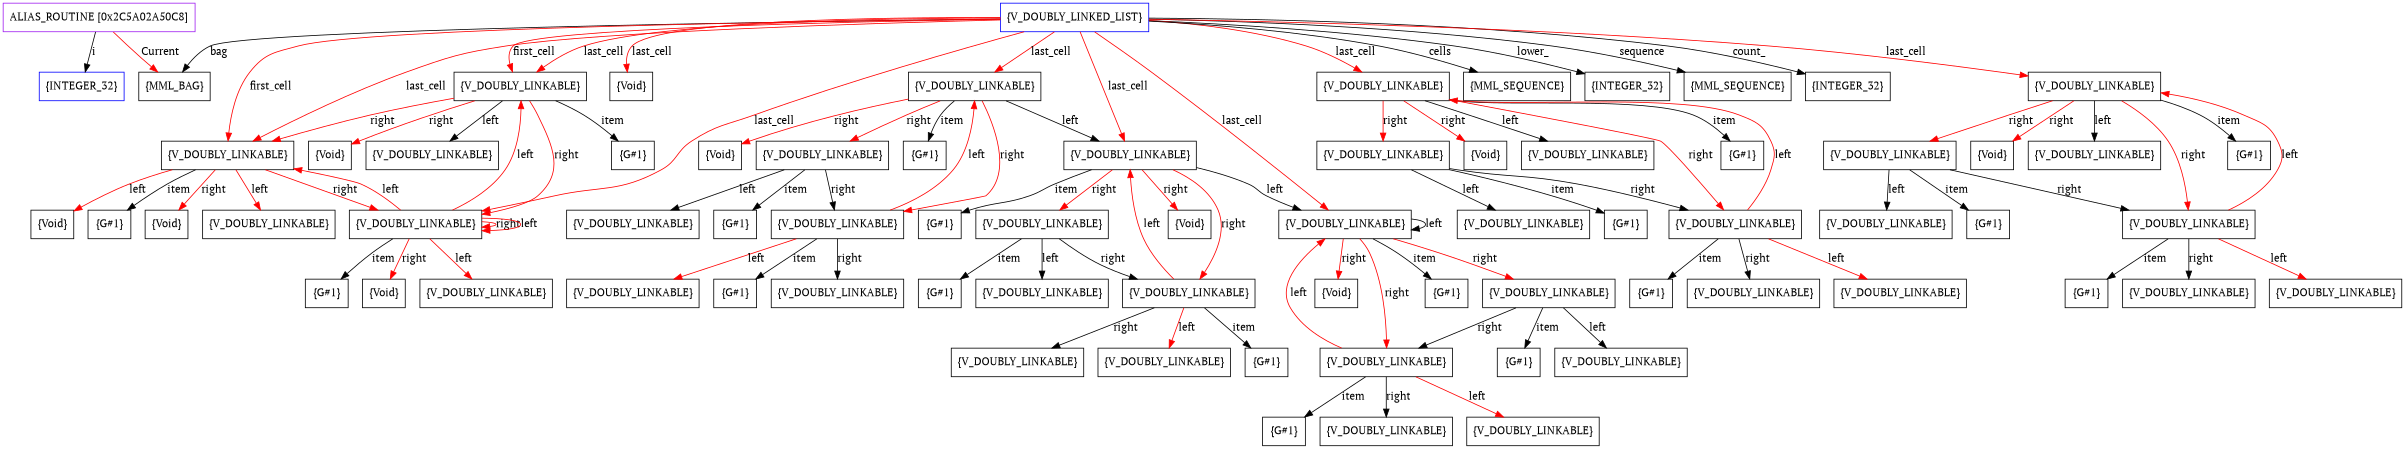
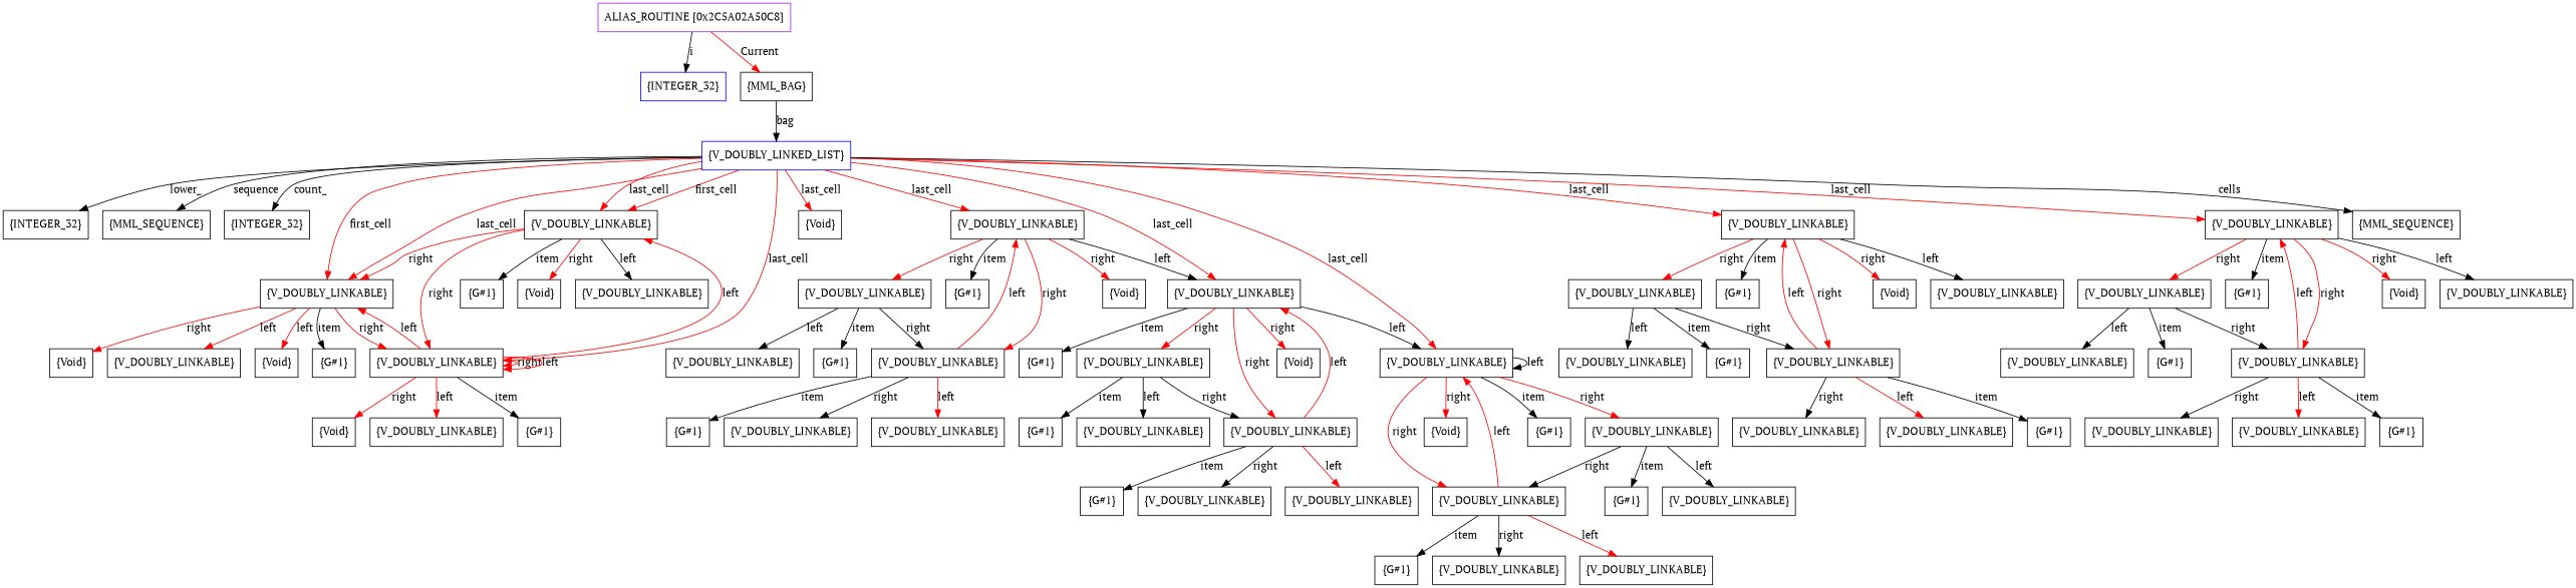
  digraph {
    fontname="PT Serif"
    node [fontname="PT Serif" shape=box]
    edge [fontname="PT Serif" color=red]
    n1 [color=purple label=<ALIAS_ROUTINE [0x2C5A02A50C8]>]
    n2 [color=blue label=<{INTEGER_32}>]
    n3 [label=<{MML_BAG}>]
    n4 [color=blue label=<{V_DOUBLY_LINKED_LIST}>]
    n5 [label=<{INTEGER_32}>]
    n6 [label=<{MML_SEQUENCE}>]
    n7 [label=<{INTEGER_32}>]
    n8 [label=<{V_DOUBLY_LINKABLE}>]
    n9 [label=<{V_DOUBLY_LINKABLE}>]
    n10 [label=<{V_DOUBLY_LINKABLE}>]
    n11 [label=<{Void}>]
    n12 [label=<{V_DOUBLY_LINKABLE}>]
    n13 [label=<{V_DOUBLY_LINKABLE}>]
    n14 [label=<{V_DOUBLY_LINKABLE}>]
    n15 [label=<{V_DOUBLY_LINKABLE}>]
    n16 [label=<{V_DOUBLY_LINKABLE}>]
    n17 [label=<{MML_SEQUENCE}>]
    n18 [label=<{G#1}>]
    n19 [label=<{Void}>]
    n20 [label=<{V_DOUBLY_LINKABLE}>]
    n21 [label=<{G#1}>]
    n22 [label=<{Void}>]
    n23 [label=<{V_DOUBLY_LINKABLE}>]
    n24 [label=<{Void}>]
    n25 [label=<{G#1}>]
    n26 [label=<{Void}>]
    n27 [label=<{V_DOUBLY_LINKABLE}>]
    n28 [label=<{G#1}>]
    n29 [label=<{V_DOUBLY_LINKABLE}>]
    n30 [label=<{V_DOUBLY_LINKABLE}>]
    n31 [label=<{Void}>]
    n32 [label=<{G#1}>]
    n33 [label=<{V_DOUBLY_LINKABLE}>]
    n34 [label=<{V_DOUBLY_LINKABLE}>]
    n35 [label=<{Void}>]
    n36 [label=<{G#1}>]
    n37 [label=<{V_DOUBLY_LINKABLE}>]
    n38 [label=<{V_DOUBLY_LINKABLE}>]
    n39 [label=<{Void}>]
    n40 [label=<{G#1}>]
    n41 [label=<{V_DOUBLY_LINKABLE}>]
    n42 [label=<{V_DOUBLY_LINKABLE}>]
    n43 [label=<{Void}>]
    n44 [label=<{V_DOUBLY_LINKABLE}>]
    n45 [label=<{G#1}>]
    n46 [label=<{V_DOUBLY_LINKABLE}>]
    n47 [label=<{V_DOUBLY_LINKABLE}>]
    n48 [label=<{Void}>]
    n49 [label=<{V_DOUBLY_LINKABLE}>]
    n50 [label=<{G#1}>]
    n51 [label=<{V_DOUBLY_LINKABLE}>]
    n52 [label=<{G#1}>]
    n53 [label=<{V_DOUBLY_LINKABLE}>]
    n54 [label=<{V_DOUBLY_LINKABLE}>]
    n55 [label=<{G#1}>]
    n56 [label=<{V_DOUBLY_LINKABLE}>]
    n57 [label=<{G#1}>]
    n58 [label=<{V_DOUBLY_LINKABLE}>]
    n59 [label=<{V_DOUBLY_LINKABLE}>]
    n60 [label=<{G#1}>]
    n61 [label=<{V_DOUBLY_LINKABLE}>]
    n62 [label=<{G#1}>]
    n63 [label=<{V_DOUBLY_LINKABLE}>]
    n64 [label=<{V_DOUBLY_LINKABLE}>]
    n65 [label=<{G#1}>]
    n66 [label=<{V_DOUBLY_LINKABLE}>]
    n67 [label=<{G#1}>]
    n68 [label=<{V_DOUBLY_LINKABLE}>]
    n69 [label=<{V_DOUBLY_LINKABLE}>]
    n70 [label=<{G#1}>]
    n71 [label=<{V_DOUBLY_LINKABLE}>]
    n72 [label=<{G#1}>]
    n73 [label=<{V_DOUBLY_LINKABLE}>]
    n74 [label=<{V_DOUBLY_LINKABLE}>]
    n1 -> n2 [label=<i> color=""]
    n1 -> n3 [label=<Current>]
-   n4 -> n3 [label=<bag> color=""]
+   n3 -> n4 [label=<bag> color=""]
    n4 -> n5 [label=<lower_> color=""]
    n4 -> n6 [label=<sequence> color=""]
    n4 -> n7 [label=<count_> color=""]
    n4 -> n8 [label=<first_cell>]
    n4 -> n8 [label=<last_cell>]
    n4 -> n9 [label=<first_cell>]
    n4 -> n9 [label=<last_cell>]
    n4 -> n10 [label=<last_cell>]
    n4 -> n11 [label=<last_cell>]
    n4 -> n12 [label=<last_cell>]
    n4 -> n13 [label=<last_cell>]
    n4 -> n14 [label=<last_cell>]
    n4 -> n15 [label=<last_cell>]
    n4 -> n16 [label=<last_cell>]
    n4 -> n17 [label=<cells> color=""]
    n8 -> n9 [label=<right>]
    n8 -> n10 [label=<right>]
    n8 -> n18 [label=<item> color=""]
    n8 -> n19 [label=<right>]
    n8 -> n20 [label=<left> color=""]
    n9 -> n10 [label=<right>]
    n9 -> n21 [label=<item> color=""]
    n9 -> n22 [label=<right>]
    n9 -> n23 [label=<left>]
    n9 -> n24 [label=<left>]
    n10 -> n8 [label=<left>]
    n10 -> n9 [label=<left>]
    n10 -> n10 [label=<right>]
    n10 -> n10 [label=<left>]
    n10 -> n25 [label=<item> color=""]
    n10 -> n26 [label=<right>]
    n10 -> n27 [label=<left>]
    n12 -> n13 [label=<left> color=""]
    n12 -> n28 [label=<item> color=""]
    n12 -> n29 [label=<right>]
    n12 -> n30 [label=<right>]
    n12 -> n31 [label=<right>]
    n13 -> n14 [label=<left> color=""]
    n13 -> n32 [label=<item> color=""]
    n13 -> n33 [label=<right>]
    n13 -> n34 [label=<right>]
    n13 -> n35 [label=<right>]
    n14 -> n14 [label=<left> color=""]
    n14 -> n36 [label=<item> color=""]
    n14 -> n37 [label=<right>]
    n14 -> n38 [label=<right>]
    n14 -> n39 [label=<right>]
    n15 -> n40 [label=<item> color=""]
    n15 -> n41 [label=<right>]
    n15 -> n42 [label=<right>]
    n15 -> n43 [label=<right>]
    n15 -> n44 [label=<left> color=""]
    n16 -> n45 [label=<item> color=""]
    n16 -> n46 [label=<right>]
    n16 -> n47 [label=<right>]
    n16 -> n48 [label=<right>]
    n16 -> n49 [label=<left> color=""]
    n29 -> n30 [label=<right> color=""]
    n29 -> n50 [label=<item> color=""]
    n29 -> n51 [label=<left> color=""]
    n30 -> n12 [label=<left>]
    n30 -> n52 [label=<item> color=""]
    n30 -> n53 [label=<right> color=""]
    n30 -> n54 [label=<left>]
    n33 -> n34 [label=<right> color=""]
    n33 -> n55 [label=<item> color=""]
    n33 -> n56 [label=<left> color=""]
    n34 -> n13 [label=<left>]
    n34 -> n57 [label=<item> color=""]
    n34 -> n58 [label=<right> color=""]
    n34 -> n59 [label=<left>]
    n37 -> n38 [label=<right> color=""]
    n37 -> n60 [label=<item> color=""]
    n37 -> n61 [label=<left> color=""]
    n38 -> n14 [label=<left>]
    n38 -> n62 [label=<item> color=""]
    n38 -> n63 [label=<right> color=""]
    n38 -> n64 [label=<left>]
    n41 -> n42 [label=<right> color=""]
    n41 -> n65 [label=<item> color=""]
    n41 -> n66 [label=<left> color=""]
    n42 -> n15 [label=<left>]
    n42 -> n67 [label=<item> color=""]
    n42 -> n68 [label=<right> color=""]
    n42 -> n69 [label=<left>]
    n46 -> n47 [label=<right> color=""]
    n46 -> n70 [label=<item> color=""]
    n46 -> n71 [label=<left> color=""]
    n47 -> n16 [label=<left>]
    n47 -> n72 [label=<item> color=""]
    n47 -> n73 [label=<right> color=""]
    n47 -> n74 [label=<left>]
  }
